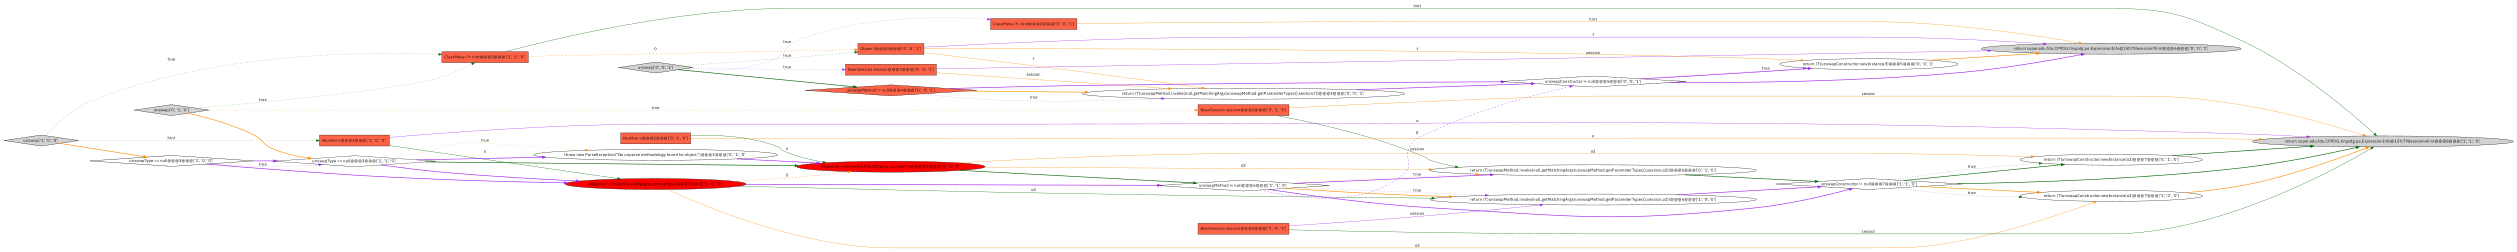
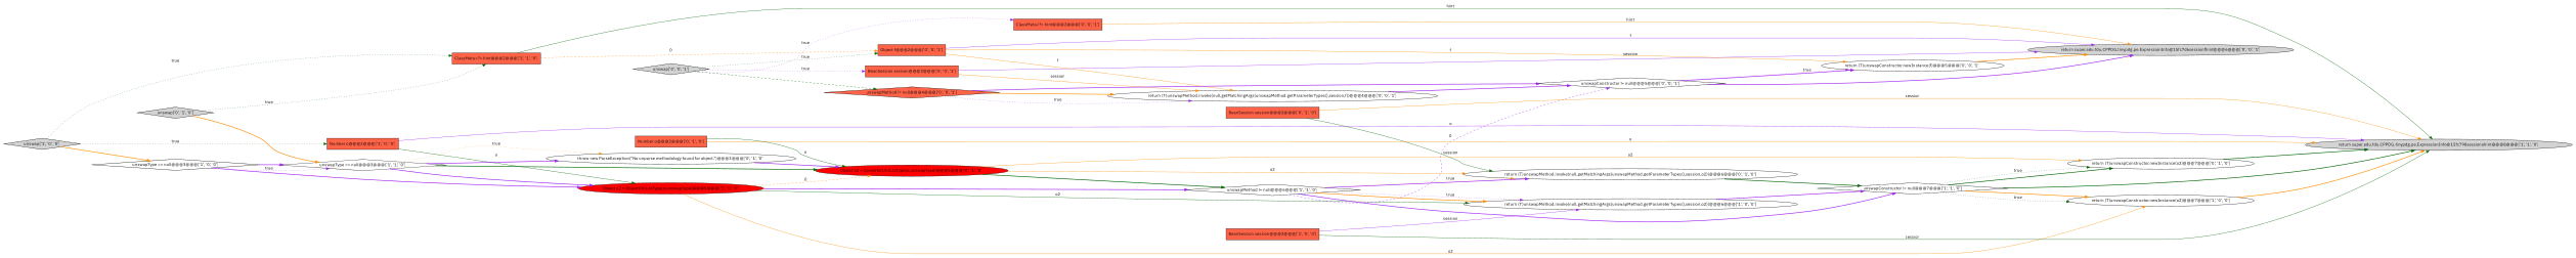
  digraph {
    fontname="IBM Plex Sans"
    rankdir=LR
    node [fillcolor=white fontname="IBM Plex Sans" shape=ellipse style=filled]
    edge [color=purple fontname="IBM Plex Sans" style=bold]
    n1 [label="return (T)unswapMethod.invoke(null,getMatchingArgs(unswapMethod.getParameterTypes(),session,f))@@@4@@@['0', '0', '1']"]
    n2 [label="unswapConstructor != null@@@5@@@['0', '0', '1']" shape=diamond]
    n3 [fillcolor=lightgray label="return super.edu.fdu.CPPDG.tinypdg.pe.ExpressionInfo@15fc7d6sessionfhint@@@6@@@['0', '0', '1']"]
    n4 [label="return (T)unswapConstructor.newInstance(f)@@@5@@@['0', '0', '1']"]
    n5 [label="return (T)unswapMethod.invoke(null,getMatchingArgs(unswapMethod.getParameterTypes(),session,o2))@@@6@@@['0', '1', '0']"]
    n6 [label="unswapConstructor != null@@@7@@@['1', '1', '0']" shape=diamond]
    n7 [fillcolor=lightgray label="return super.edu.fdu.CPPDG.tinypdg.pe.ExpressionInfo@15fc798sessionohint@@@8@@@['1', '1', '0']"]
    n8 [label="return (T)unswapConstructor.newInstance(o2)@@@7@@@['1', '0', '0']"]
    n9 [label="return (T)unswapConstructor.newInstance(o2)@@@7@@@['0', '1', '0']"]
    n10 [fillcolor=tomato label="Number o@@@2@@@['1', '0', '0']" shape=box]
    n11 [fillcolor=red label="Object o2 = ObjectUtils.toType(o,unswapType)@@@5@@@['1', '0', '0']"]
    n12 [fillcolor=red label="Object o2 = ConverterUtils.toType(o,unswapType)@@@5@@@['0', '1', '0']"]
    n13 [label="return (T)unswapMethod.invoke(null,getMatchingArgs(unswapMethod.getParameterTypes(),session,o2))@@@6@@@['1', '0', '0']"]
    n14 [label="unswapMethod != null@@@6@@@['1', '1', '0']" shape=diamond]
    n15 [label="throw new ParseException(\"No unparse methodology found for object.\")@@@3@@@['0', '1', '0']"]
    n16 [fillcolor=tomato label="BeanSession session@@@2@@@['1', '0', '0']" shape=box]
    n17 [fillcolor=tomato label="ClassMeta<?> hint@@@2@@@['0', '0', '1']" shape=box]
    n18 [label="unswapType == null@@@3@@@['1', '0', '0']" shape=diamond]
    n19 [label="unswapType == null@@@3@@@['1', '1', '0']" shape=diamond]
    n20 [fillcolor=tomato label="BeanSession session@@@2@@@['0', '0', '1']" shape=box]
    n21 [fillcolor=tomato label="BeanSession session@@@2@@@['0', '1', '0']" shape=box]
    n22 [fillcolor=lightgray label="unswap['1', '0', '0']" shape=diamond]
    n23 [fillcolor=tomato label="ClassMeta<?> hint@@@2@@@['1', '1', '0']" shape=box]
    n24 [fillcolor=tomato label="Object f@@@2@@@['0', '0', '1']" shape=box]
    n25 [fillcolor=lightgray label="unswap['0', '0', '1']" shape=diamond]
    n26 [fillcolor=tomato label="unswapMethod != null@@@4@@@['0', '0', '1']" shape=diamond]
    n27 [fillcolor=tomato label="Number o@@@2@@@['0', '1', '0']" shape=box]
    n28 [fillcolor=lightgray label="unswap['0', '1', '0']" shape=diamond]
    n1 -> n2
    n2 -> n3
    n2 -> n4 [label=true style=dotted]
    n2 -> n4
    n4 -> n3 [color=darkorange]
    n5 -> n6 [color=darkgreen]
    n6 -> n7 [color=darkgreen]
    n6 -> n8 [color=darkorange]
    n6 -> n8 [color=darkgreen label=true style=dotted]
    n6 -> n9 [color=darkgreen]
    n6 -> n9 [color=darkgreen label=true style=dotted]
    n8 -> n7 [color=darkorange]
    n9 -> n7 [color=darkgreen]
    n10 -> n7 [label=o style=solid]
    n10 -> n11 [color=darkgreen label=o style=solid]
    n11 -> n8 [color=darkorange label=o2 style=solid]
    n11 -> n12 [color=darkorange label=0 style=dashed]
    n11 -> n13 [color=darkgreen label=o2 style=solid]
    n11 -> n14
    n12 -> n5 [color=darkorange label=o2 style=solid]
    n12 -> n9 [color=darkorange label=o2 style=solid]
    n12 -> n14 [color=darkgreen]
    n13 -> n6
    n14 -> n2 [label=0 style=dashed]
    n14 -> n5 [color=darkorange label=true style=dotted]
    n14 -> n5
    n14 -> n6
    n14 -> n13 [color=darkorange]
    n14 -> n13 [label=true style=dotted]
    n15 -> n12
    n16 -> n7 [color=darkgreen label=session style=solid]
    n16 -> n13 [label=session style=solid]
    n17 -> n3 [color=darkorange label=hint style=solid]
    n18 -> n11
    n18 -> n19
    n18 -> n19 [label=true style=dotted]
    n19 -> n11
    n19 -> n12 [color=darkgreen]
    n19 -> n15 [color=darkorange label=true style=dotted]
    n19 -> n15
    n20 -> n1 [color=darkorange label=session style=solid]
    n20 -> n3 [label=session style=solid]
    n21 -> n5 [color=darkgreen label=session style=solid]
    n21 -> n7 [color=darkorange label=session style=solid]
-   n22 -> n10 [color=darkgreen label=hint style=dotted]
+   n22 -> n10 [color=darkgreen label=true style=dotted]
    n22 -> n18 [color=darkorange]
    n22 -> n23 [color=darkgreen label=true style=dotted]
    n23 -> n7 [color=darkgreen label=hint style=solid]
    n23 -> n24 [color=darkorange label=0 style=dashed]
    n24 -> n1 [color=darkorange label=f style=solid]
    n24 -> n3 [label=f style=solid]
    n24 -> n4 [color=darkorange label=f style=solid]
    n25 -> n17 [label=true style=dotted]
    n25 -> n20 [label=true style=dotted]
    n25 -> n24 [color=darkgreen label=true style=dotted]
-   n25 -> n26 [color=darkgreen]
+   n25 -> n26 [color=darkgreen style=dashed]
    n26 -> n1 [label=true style=dotted]
    n26 -> n1 [color=darkorange]
    n26 -> n2
    n27 -> n7 [color=darkorange label=o style=solid]
    n27 -> n12 [color=darkgreen label=o style=solid]
    n28 -> n19 [color=darkorange]
-   n28 -> n21 [color=darkorange label=true style=dotted]
    n28 -> n23 [color=darkgreen label=true style=dotted]
  }
